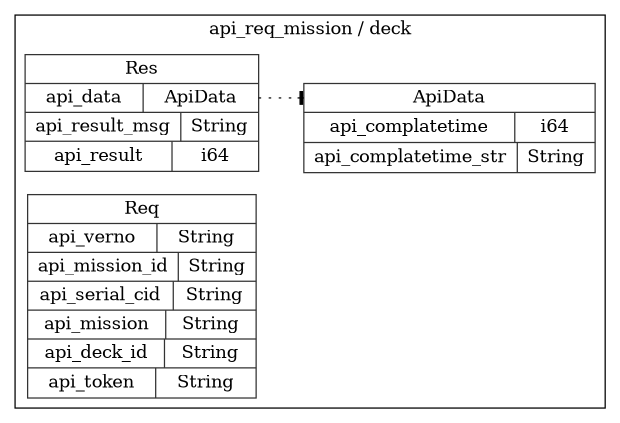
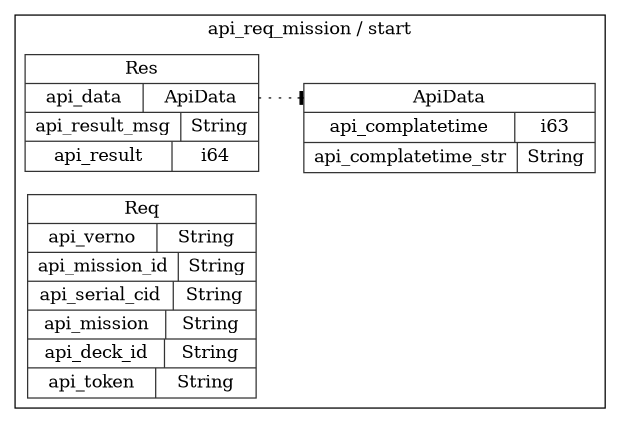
  digraph {
    rankdir=LR
    node [color=gray20 shape=record style=solid]
    n1 [label="<Res> Res  | { api_data | <api_data> ApiData } | { api_result_msg | <api_result_msg> String } | { api_result | <api_result> i64 }"]
-   n2 [label="<ApiData> ApiData  | { api_complatetime | <api_complatetime> i64 } | { api_complatetime_str | <api_complatetime_str> String }"]
+   n2 [label="<ApiData> ApiData  | { api_complatetime | <api_complatetime> i63 } | { api_complatetime_str | <api_complatetime_str> String }"]
    n3 [label="<Req> Req  | { api_verno | <api_verno> String } | { api_mission_id | <api_mission_id> String } | { api_serial_cid | <api_serial_cid> String } | { api_mission | <api_mission> String } | { api_deck_id | <api_deck_id> String } | { api_token | <api_token> String }"]
    subgraph cluster_1 {
-     label="api_req_mission / deck"
+     label="api_req_mission / start"
      n1
      n2
      n3
    }
    n1 -> n2 [headport="ApiData:w" tailport="api_data:e" style=dotted arrowhead=tee]
  }
